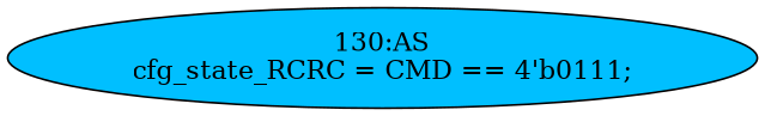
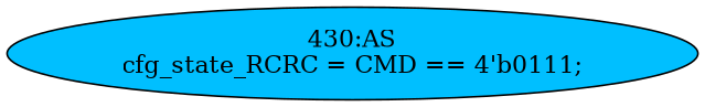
  strict digraph {
-   n1 [ast="<pyverilog.vparser.ast.Assign object at 0x7f1e4d7a23d0>" def_var="['cfg_state_RCRC']" fillcolor=deepskyblue label="130:AS\ncfg_state_RCRC = CMD == 4'b0111;" statements="[]" style=filled typ=Assign use_var="['CMD']"]
+   n1 [ast="<pyverilog.vparser.ast.Assign object at 0x7f1e4d7a23d0>" def_var="['cfg_state_RCRC']" fillcolor=deepskyblue label="430:AS\ncfg_state_RCRC = CMD == 4'b0111;" statements="[]" style=filled typ=Assign use_var="['CMD']"]
  }
